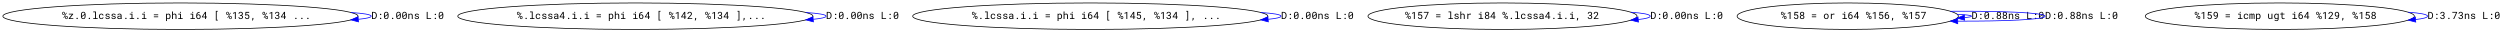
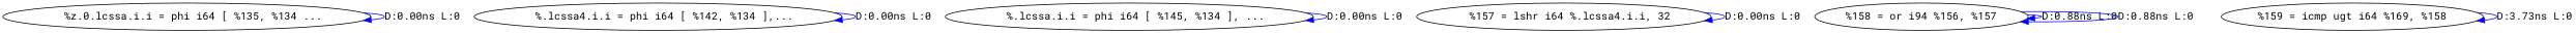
  digraph {
    fontname="Roboto Mono"
    node [fontname="Roboto Mono"]
    edge [color=blue fontname="Roboto Mono"]
    n1 [label="  %z.0.lcssa.i.i = phi i64 [ %135, %134 ..."]
    n2 [label="  %.lcssa4.i.i = phi i64 [ %142, %134 ],..."]
    n3 [label="  %.lcssa.i.i = phi i64 [ %145, %134 ], ..."]
-   n4 [label="%157 = lshr i84 %.lcssa4.i.i, 32"]
-   n5 [label="  %158 = or i64 %156, %157"]
-   n6 [label="  %159 = icmp ugt i64 %129, %158"]
+   n4 [label="  %157 = lshr i64 %.lcssa4.i.i, 32"]
+   n5 [label="%158 = or i94 %156, %157"]
+   n6 [label="%159 = icmp ugt i64 %169, %158"]
    n1 -> n1 [label="D:0.00ns L:0"]
    n2 -> n2 [label="D:0.00ns L:0"]
    n3 -> n3 [label="D:0.00ns L:0"]
    n4 -> n4 [label="D:0.00ns L:0"]
    n5 -> n5 [label="D:0.88ns L:0"]
    n5 -> n5 [label="D:0.88ns L:0"]
    n6 -> n6 [label="D:3.73ns L:0"]
  }
